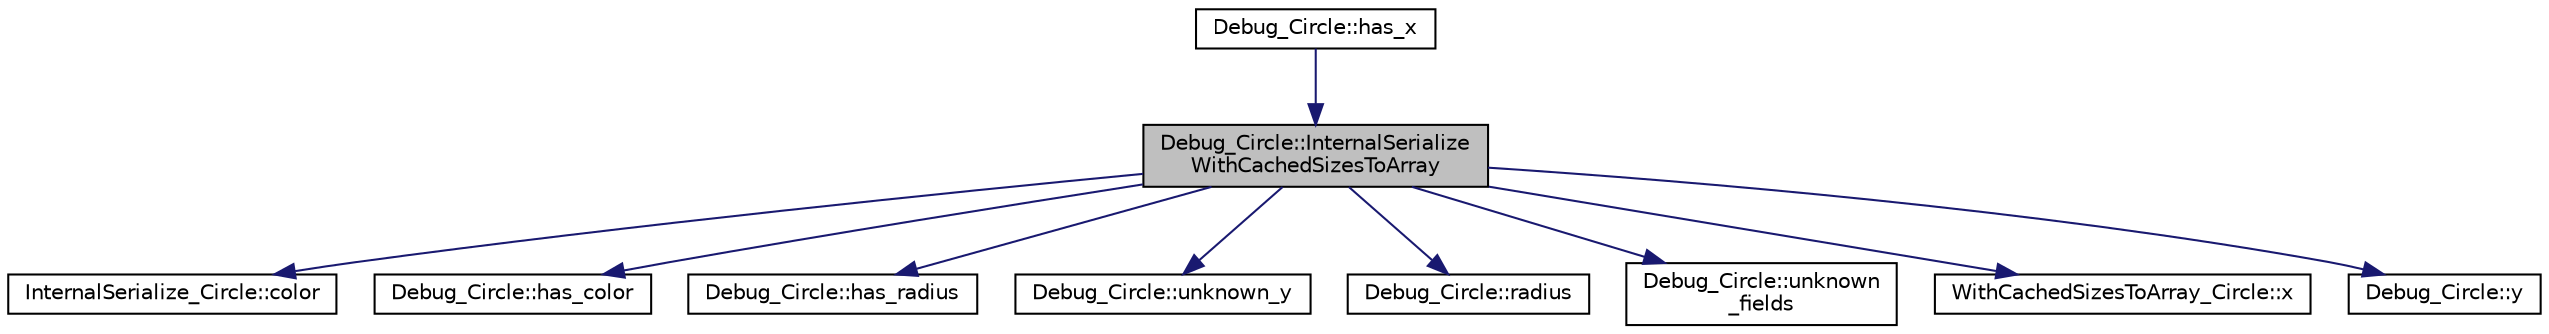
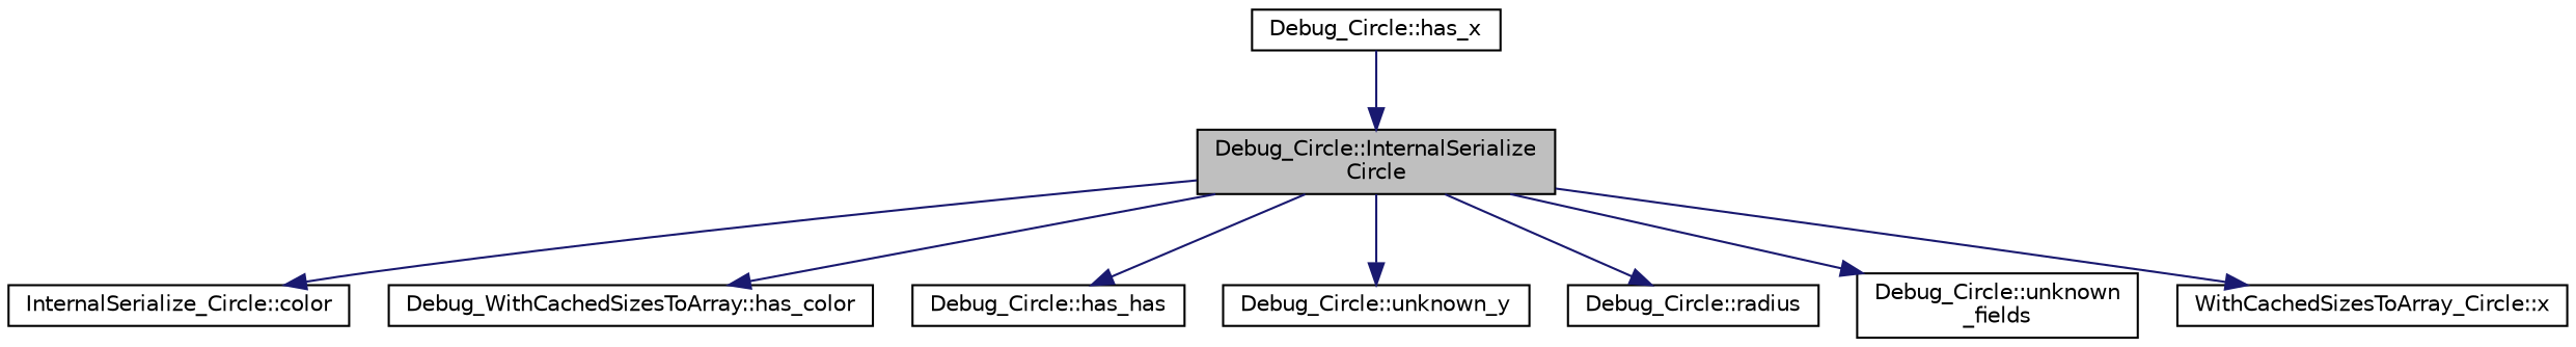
  digraph {
    rankdir=TB
    node [color=black fillcolor=white fontname=Helvetica fontsize=10 shape=record style=filled]
    edge [color=midnightblue fontname=Helvetica fontsize=10 labelfontname=Helvetica labelfontsize=10 style=solid]
-   n1 [fillcolor=grey75 fontcolor=black height=0.2 label="Debug_Circle::InternalSerialize\lWithCachedSizesToArray" width=0.4]
+   n1 [fillcolor=grey75 fontcolor=black height=0.2 label="Debug_Circle::InternalSerialize\lCircle" width=0.4]
    n2 [height=0.2 label="InternalSerialize_Circle::color" width=0.4]
-   n3 [height=0.2 label="Debug_Circle::has_color" width=0.4]
-   n4 [height=0.2 label="Debug_Circle::has_radius" width=0.4]
+   n3 [height=0.2 label="Debug_WithCachedSizesToArray::has_color" width=0.4]
+   n4 [height=0.2 label="Debug_Circle::has_has" width=0.4]
    n5 [height=0.2 label="Debug_Circle::unknown_y" width=0.4]
    n6 [height=0.2 label="Debug_Circle::radius" width=0.4]
    n7 [height=0.2 label="Debug_Circle::unknown\l_fields" width=0.4]
    n8 [height=0.2 label="WithCachedSizesToArray_Circle::x" width=0.4]
-   n9 [height=0.2 label="Debug_Circle::y" width=0.4]
    n10 [height=0.2 label="Debug_Circle::has_x" width=0.4]
    n1 -> n2
    n1 -> n3
    n1 -> n4
    n1 -> n5
    n1 -> n6
    n1 -> n7
    n1 -> n8
-   n1 -> n9
    n10 -> n1
  }
